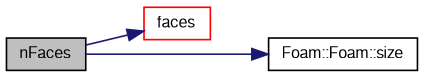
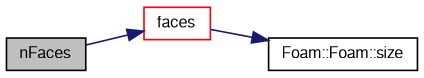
  digraph {
    rankdir=LR
    node [color=black fontname=FreeSans fontsize=10 shape=record]
    edge [color=midnightblue fontname=FreeSans fontsize=10 labelfontname=FreeSans labelfontsize=10 style=solid]
    n1 [fillcolor=grey75 fontcolor=black height=0.2 label=nFaces style=filled width=0.4]
    n2 [color=red height=0.2 label=faces width=0.4]
    n3 [height=0.2 label="Foam::Foam::size" width=0.4]
    n1 -> n2
-   n1 -> n3
+   n2 -> n3
  }
